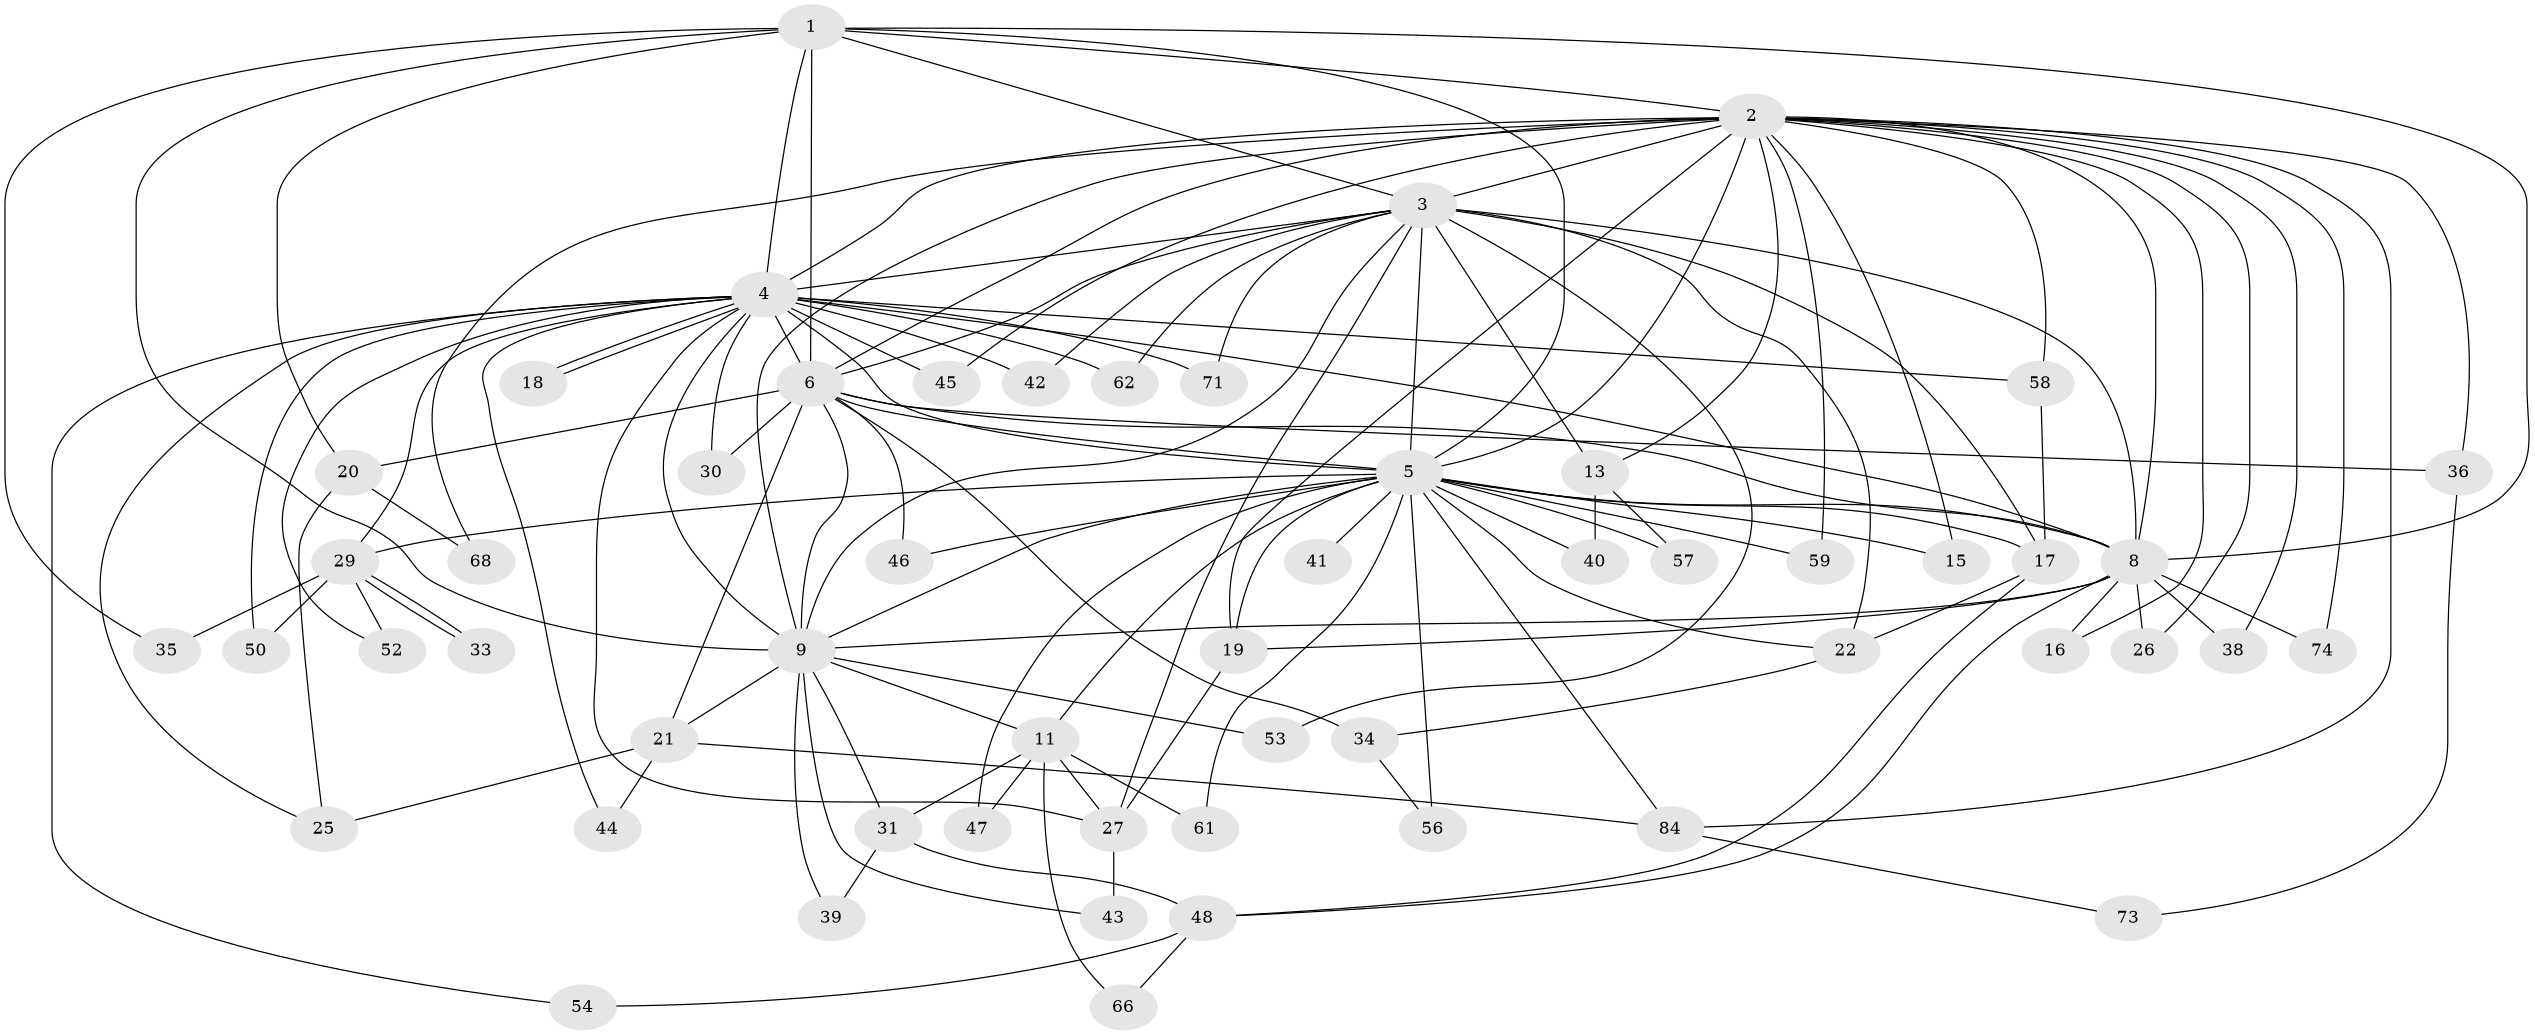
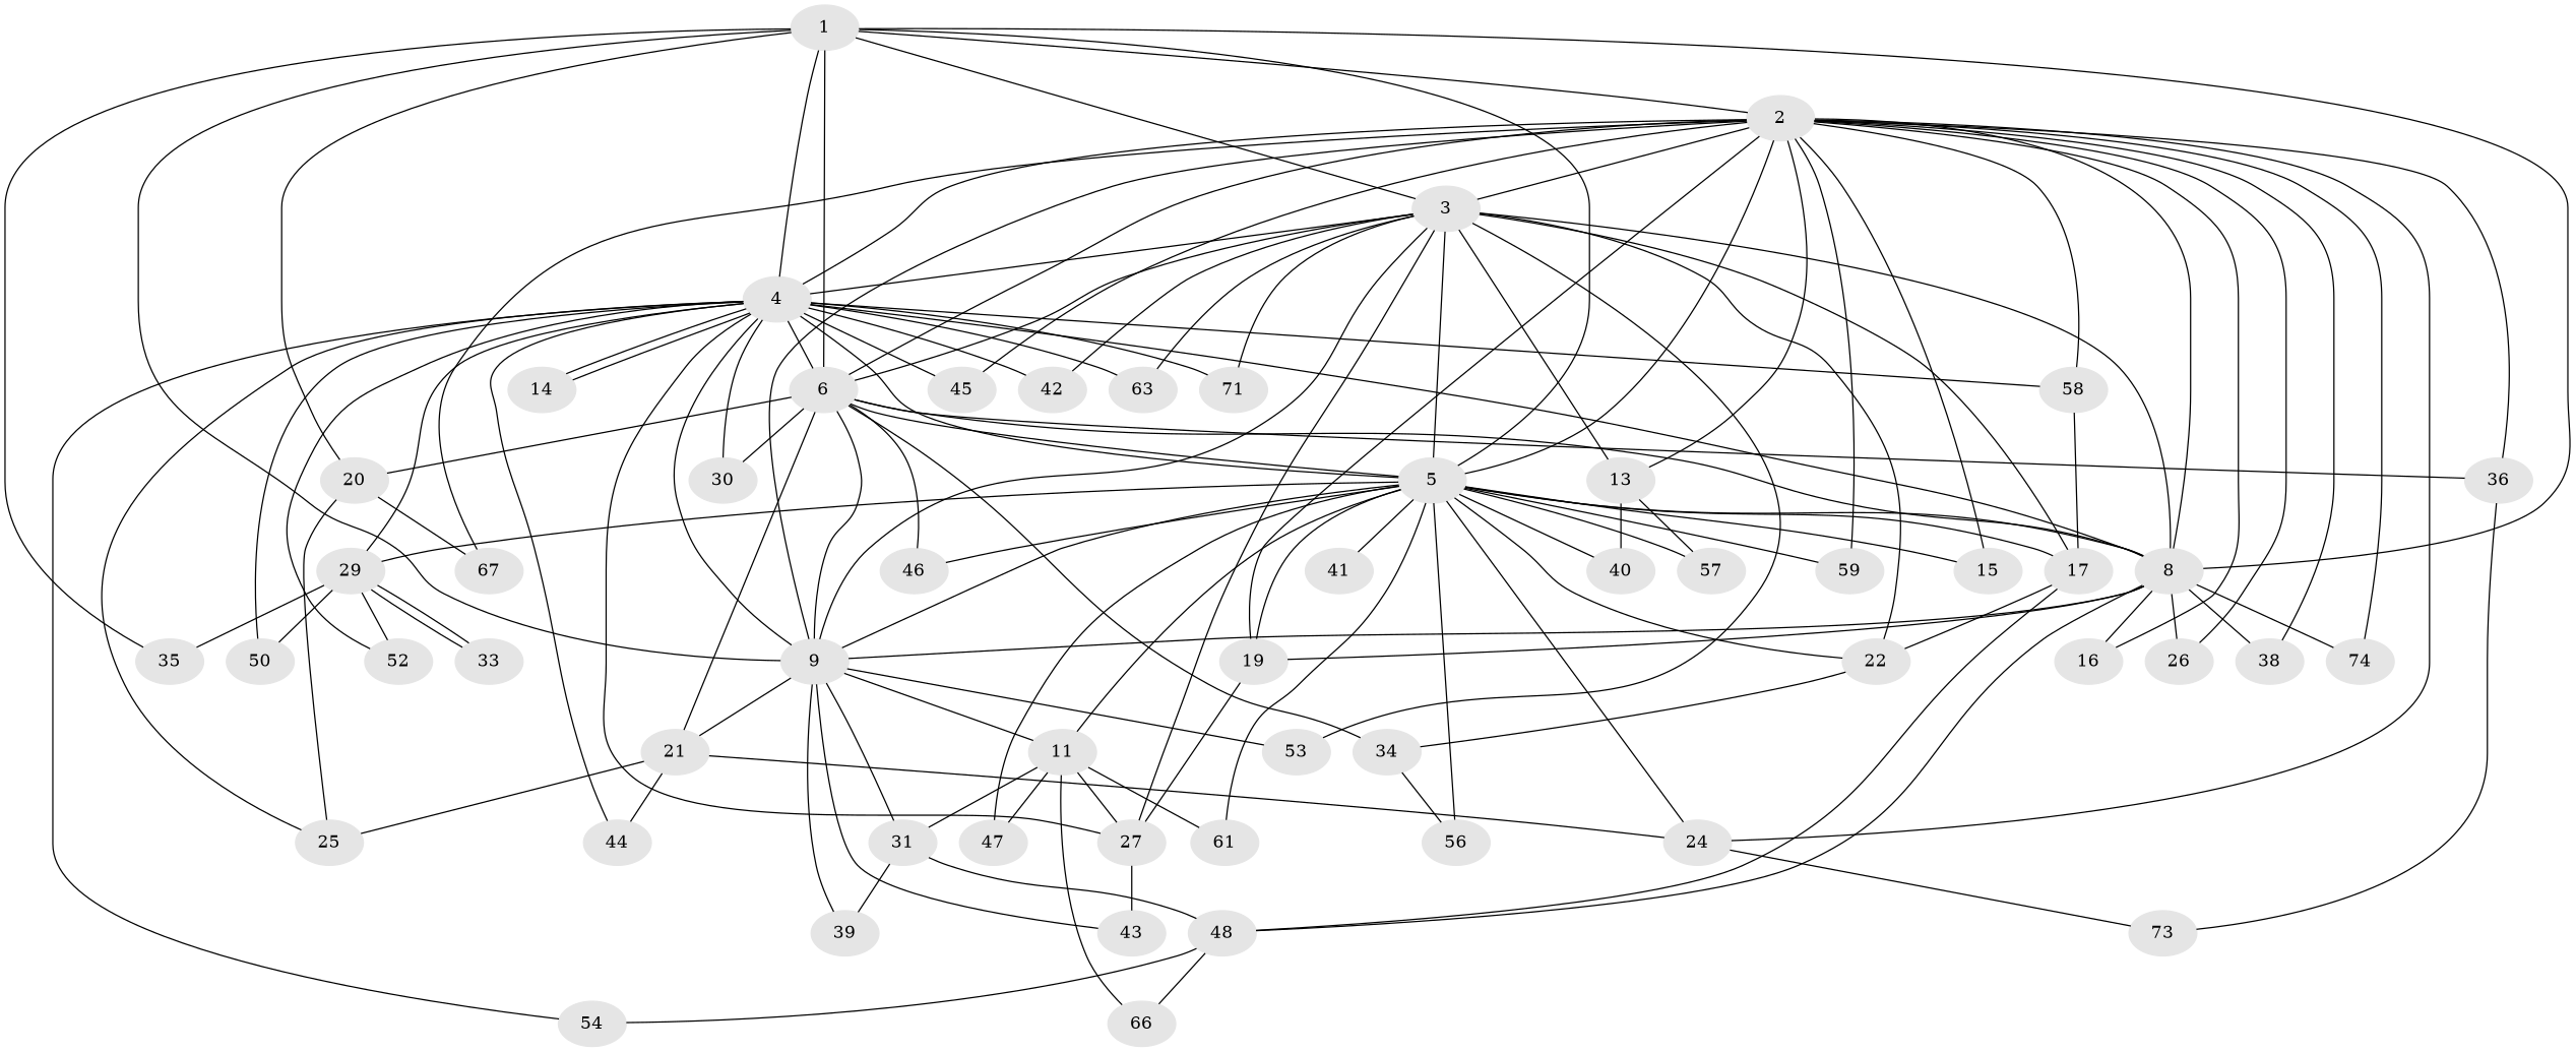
  graph {
    node [color=gray90 style=filled]
    1 [super="+14"]
    2 [super="+23"]
    3 [super="+49"]
    4 [super="+5"]
    6 [super="+12"]
    n6 [label=5 super="+10"]
    8 [super="+62"]
    9 [super="+72"]
    20
    35
    13 [super="+69"]
    15
    16
    19 [super="+28"]
-   24 [super="+65" label=84]
+   24 [super="+65"]
    26
    36
    38
    45
    58
    59
-   68
+   68 [label=67]
    74
    17
    22 [super="+64"]
    27
    42
    53
-   63 [label=62]
+   63
    71
-   18
+   18 [label=14]
    25 [super="+67"]
    29 [super="+32"]
    30
    44
    50
    52
    54
    21
    34
    46
    11 [super="+37"]
    40
    41 [super="+55"]
    47
    56 [super="+60"]
    57
    61
    48 [super="+51"]
    31
    39
    43
    73
    33
    66
    1 -- 2
    1 -- 3
    1 -- 4 [weight=2]
    1 -- 6
    1 -- n6 [weight=3]
    1 -- 8
    1 -- 9 [weight=2]
    1 -- 20
    1 -- 35
    2 -- 3 [weight=2]
    2 -- 4 [weight=2]
    2 -- 6
    2 -- n6 [weight=2]
    2 -- 8
    2 -- 9
    2 -- 13
    2 -- 15
    2 -- 16
    2 -- 19
    2 -- 24
    2 -- 26
    2 -- 36
    2 -- 38
    2 -- 45
    2 -- 58
    2 -- 59
    2 -- 68
    2 -- 74
    3 -- 4 [weight=2]
    3 -- 6
    3 -- n6 [weight=2]
    3 -- 8
    3 -- 9
    3 -- 13
    3 -- 17
    3 -- 22
    3 -- 27
    3 -- 42
    3 -- 53
    3 -- 63
    3 -- 71
    4 -- 6 [weight=3]
    4 -- n6 [weight=4]
    4 -- 8 [weight=2]
    4 -- 9 [weight=2]
    4 -- 45
    4 -- 58
    4 -- 27
    4 -- 42
    4 -- 63
    4 -- 71
    4 -- 18
    4 -- 18
    4 -- 25
    4 -- 29
    4 -- 30
    4 -- 44
    4 -- 50
    4 -- 52
    4 -- 54
    6 -- n6 [weight=2]
    6 -- 8
    6 -- 9
    6 -- 20
    6 -- 36
    6 -- 30
    6 -- 21
    6 -- 34
    6 -- 46
    n6 -- 8 [weight=2]
    n6 -- 9 [weight=2]
    n6 -- 15
    n6 -- 19
    n6 -- 24
    n6 -- 59
    n6 -- 17
    n6 -- 22
    n6 -- 29 [weight=2]
    n6 -- 46
    n6 -- 11
    n6 -- 40
    n6 -- 41 [weight=3]
    n6 -- 47
    n6 -- 56 [weight=2]
    n6 -- 57
    n6 -- 61
    8 -- 9
    8 -- 16
    8 -- 19
    8 -- 26
    8 -- 38
    8 -- 74
    8 -- 48
    9 -- 53
    9 -- 21
    9 -- 11
    9 -- 31
    9 -- 39
    9 -- 43
    20 -- 68
    20 -- 25
    13 -- 40 [weight=2]
    13 -- 57
    19 -- 27
    24 -- 73
    36 -- 73
    58 -- 17
    17 -- 22
    17 -- 48
    22 -- 34
    27 -- 43
    29 -- 35
    29 -- 50
    29 -- 52
    29 -- 33
    29 -- 33
    21 -- 24
    21 -- 25
    21 -- 44
    34 -- 56
    11 -- 27
    11 -- 47
    11 -- 61
    11 -- 31
    11 -- 66
    48 -- 54
    48 -- 66
    31 -- 48
    31 -- 39
  }
